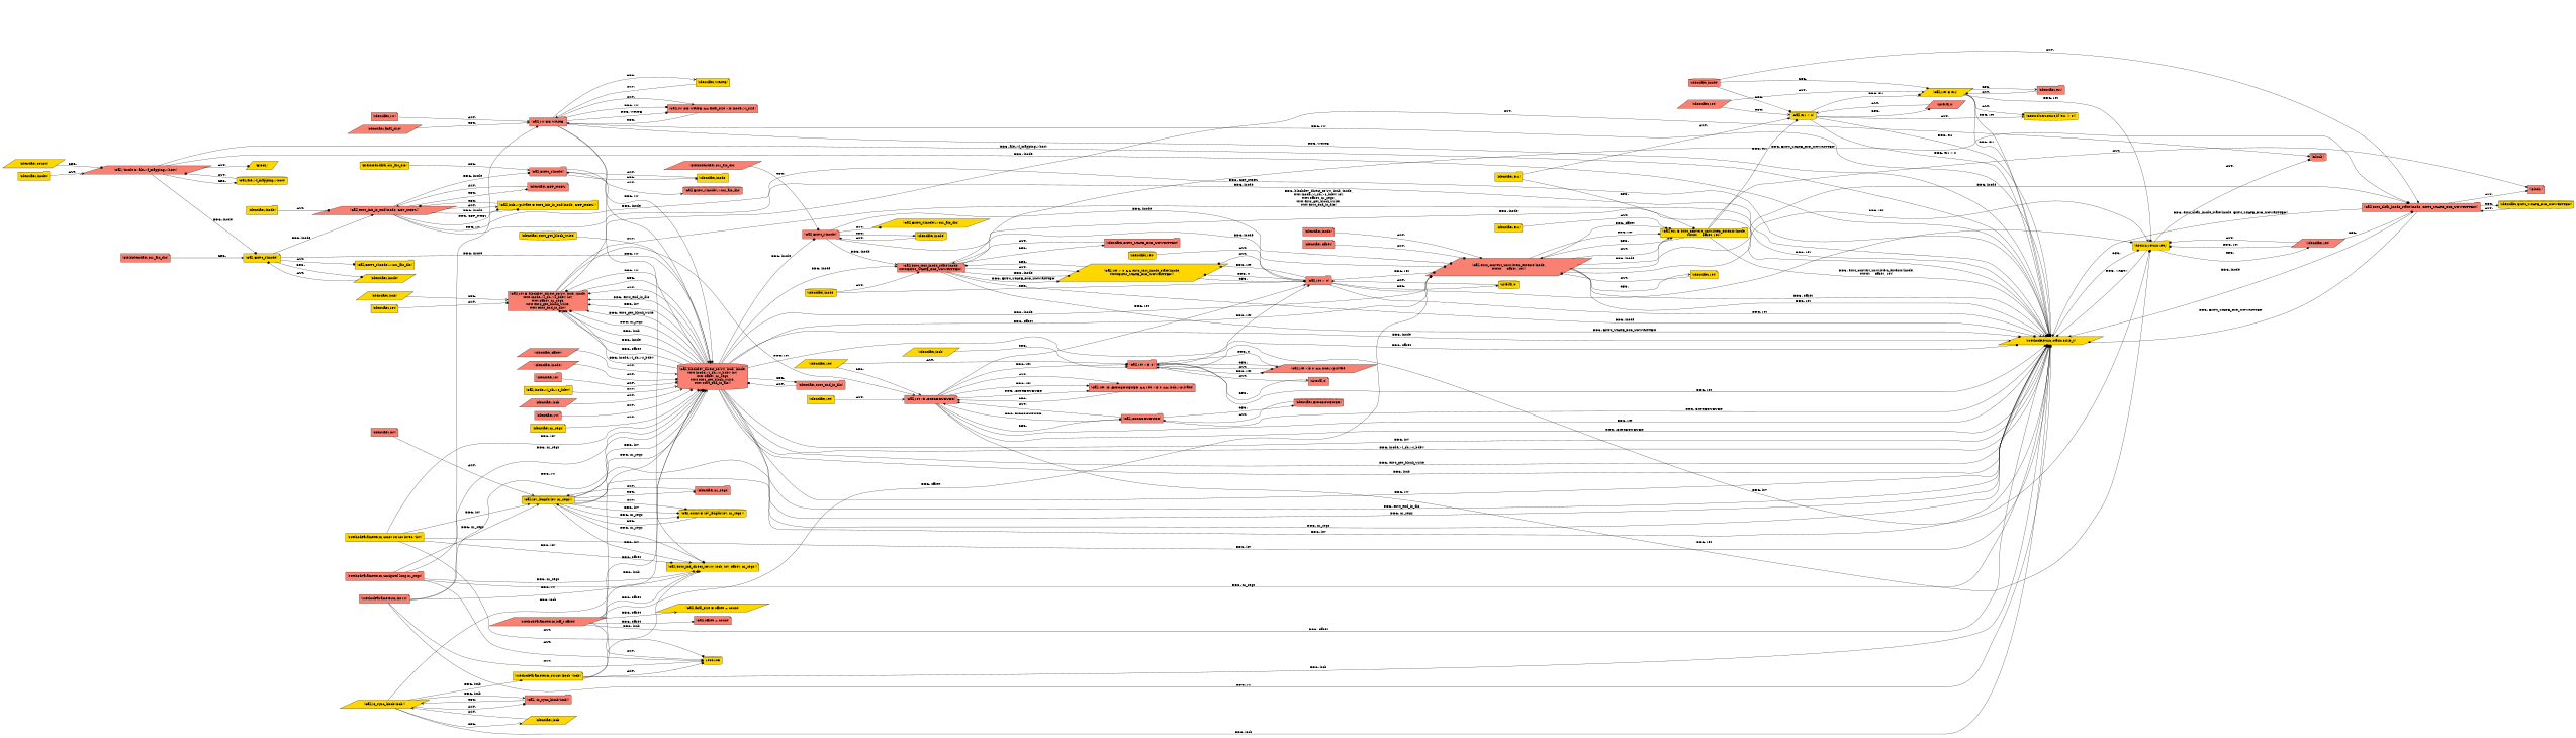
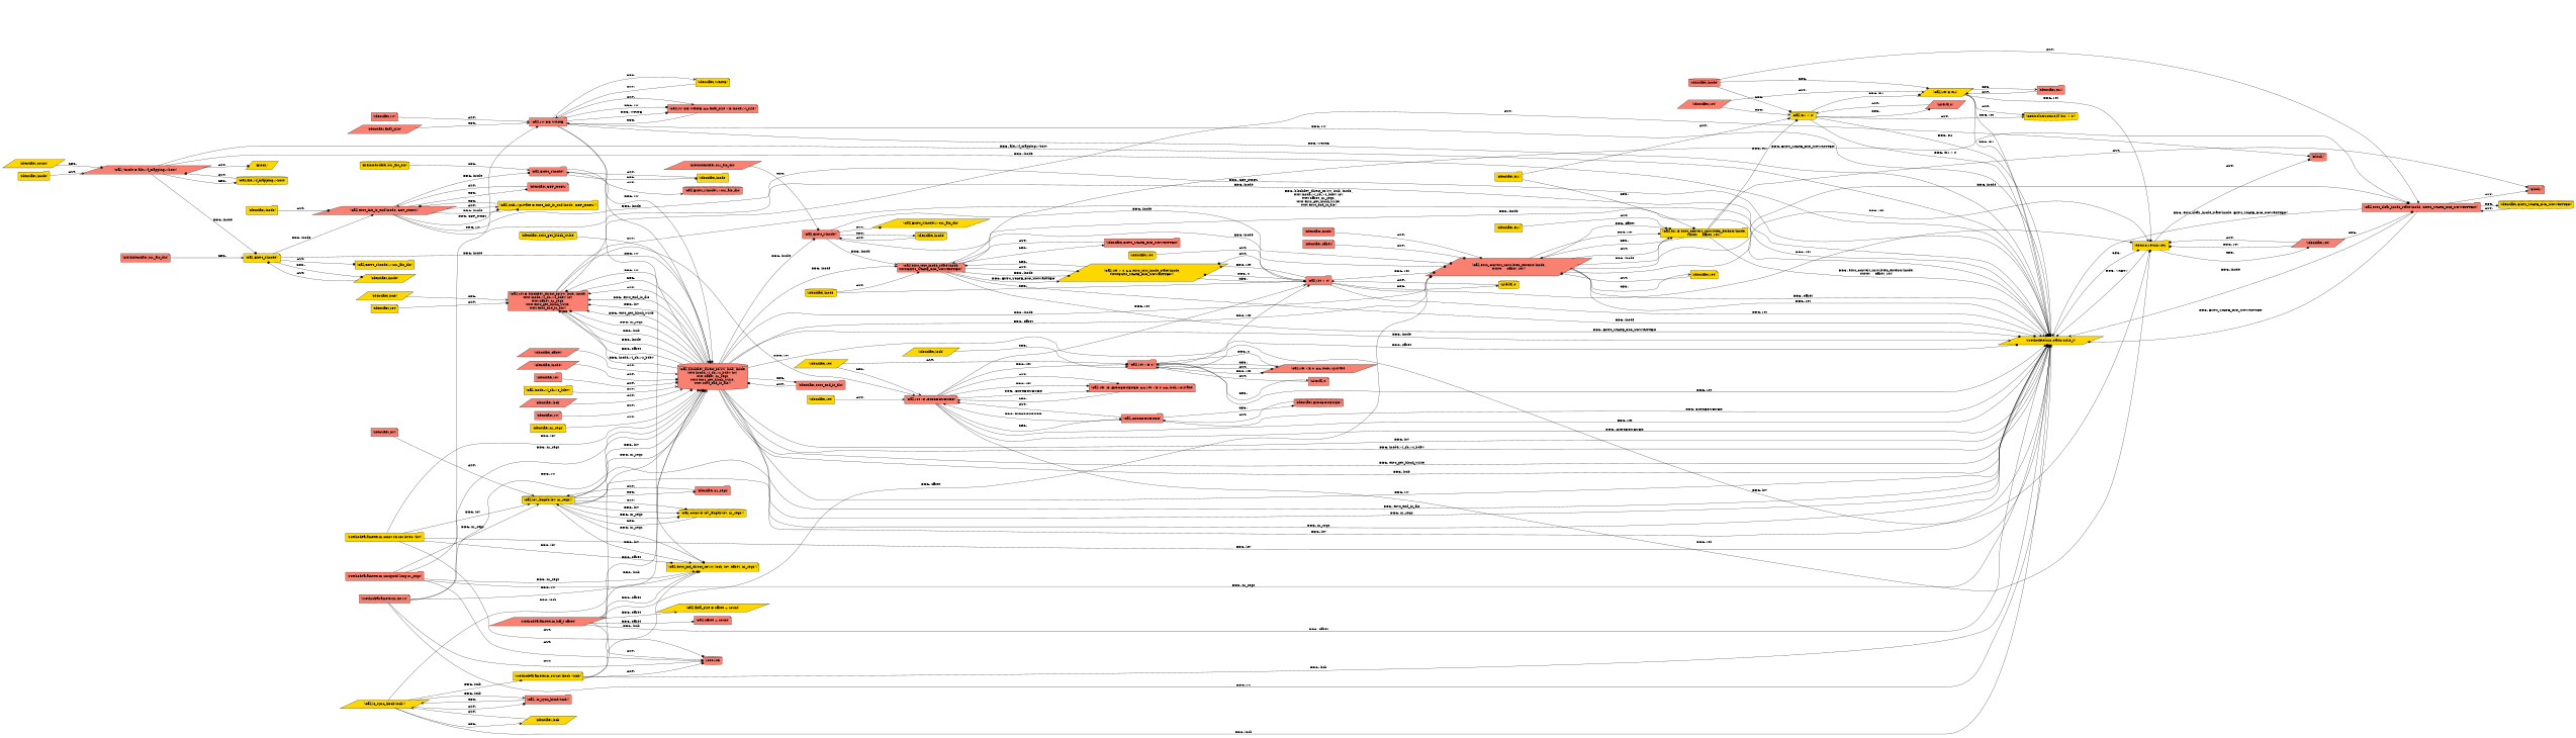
  digraph {
    rankdir=LR
    node [fillcolor=salmon shape=parallelogram style=filled]
    edge [arrowhead=diamond]
    n1 [label="(Call,ext4_convert_unwritten_extents(inode,\n\t\t\t\t\t\t\t     offset, ret))"]
    n2 [fillcolor=gold label="(Call,err = ext4_convert_unwritten_extents(inode,\n\t\t\t\t\t\t\t     offset, ret))" shape=folder]
    n3 [fillcolor=gold label="(Return,return ret;)" shape=folder]
    n4 [label="(Call,ext4_clear_inode_state(inode, EXT4_STATE_DIO_UNWRITTEN))" shape=folder]
    n5 [fillcolor=gold label="(Identifier,ret)" shape=note]
    n6 [fillcolor=gold label="(MethodReturn,static ssize_t)"]
    n7 [fillcolor=gold label="(Call,err < 0)" shape=cylinder]
    n8 [label="(Block,)" shape=note]
    n9 [label="(Block,)" shape=cylinder]
    n10 [label="(Identifier,ret)"]
    n11 [fillcolor=gold label="(Identifier,EXT4_STATE_DIO_UNWRITTEN)" shape=cylinder]
    n12 [label="(Call,blockdev_direct_IO(rw, iocb, inode,\n\t\t\t\t\t inode->i_sb->s_bdev, iov,\n\t\t\t\t\t offset, nr_segs,\n\t\t\t\t\t ext4_get_block_write,\n\t\t\t\t\t ext4_end_io_dio))" shape=cylinder]
    n13 [label="(Call,EXT4_I(inode))" shape=note]
    n14 [label="(Call,ext4_test_inode_state(inode,\n\t\t\t\t\t\tEXT4_STATE_DIO_UNWRITTEN))" shape=note]
    n15 [label="(Call,ret = blockdev_direct_IO(rw, iocb, inode,\n\t\t\t\t\t inode->i_sb->s_bdev, iov,\n\t\t\t\t\t offset, nr_segs,\n\t\t\t\t\t ext4_get_block_write,\n\t\t\t\t\t ext4_end_io_dio))" shape=folder]
    n16 [label="(Identifier,ext4_end_io_dio)" shape=folder]
    n17 [fillcolor=gold label="(Identifier,inode)" shape=cylinder]
    n18 [fillcolor=gold label="(Call,EXT4_I(inode)->cur_aio_dio)"]
    n19 [label="(Identifier,EXT4_STATE_DIO_UNWRITTEN)" shape=folder]
    n20 [fillcolor=gold label="(Call,ret > 0 && ext4_test_inode_state(inode,\n\t\t\t\t\t\tEXT4_STATE_DIO_UNWRITTEN))"]
    n21 [label="(Call,ret != -EIOCBQUEUED)" shape=note]
    n22 [label="(Call,rw == WRITE)" shape=folder]
    n23 [fillcolor=gold label="(Call,ext4_ind_direct_IO(rw, iocb, iov, offset, nr_segs))" shape=note]
    n24 [label="(Call,rw == WRITE && final_size <= inode->i_size)" shape=note]
    n25 [fillcolor=gold label="(Identifier,WRITE)" shape=note]
    n26 [label="(MethodParameterIn,int rw)" shape=note]
-   1000105 [fillcolor=gold shape=cylinder]
+   1000105 [shape=cylinder]
    n28 [fillcolor=gold label="(Call,is_sync_kiocb(iocb))"]
    n29 [label="(Call,!is_sync_kiocb(iocb))" shape=folder]
    n30 [fillcolor=gold label="(Identifier,iocb)"]
    n31 [fillcolor=gold label="(MethodParameterIn,struct kiocb *iocb)" shape=note]
    n32 [label="(Call,EXT4_I(inode))" shape=folder]
    n33 [fillcolor=gold label="(Identifier,inode)" shape=folder]
    n34 [label="(Call,EXT4_I(inode)->cur_aio_dio)" shape=cylinder]
    n35 [label="(Call,ext4_init_io_end(inode, GFP_NOFS))"]
    n36 [fillcolor=gold label="(Call,iocb->private = ext4_init_io_end(inode, GFP_NOFS))" shape=folder]
    n37 [label="(Identifier,GFP_NOFS)" shape=note]
    n38 [fillcolor=gold label="(Call,EXT4_I(inode))" shape=note]
    n39 [fillcolor=gold label="(Identifier,inode)"]
    n40 [fillcolor=gold label="(Call,EXT4_I(inode)->cur_aio_dio)" shape=folder]
    n41 [label="(Call,*inode = file->f_mapping->host)"]
    n42 [fillcolor=gold label="(Call,file->f_mapping->host)" shape=cylinder]
    n43 [fillcolor=gold label="(Block,)"]
    n44 [fillcolor=gold label="(Call,iov_length(iov, nr_segs))" shape=cylinder]
    n45 [label="(Identifier,nr_segs)" shape=folder]
    n46 [fillcolor=gold label="(Call,count = iov_length(iov, nr_segs))" shape=cylinder]
    n47 [fillcolor=gold label="(MethodParameterIn,const struct iovec *iov)" shape=folder]
    n48 [label="(MethodParameterIn,unsigned long nr_segs)" shape=folder]
    n49 [label="(MethodParameterIn,loff_t offset)"]
    n50 [fillcolor=gold label="(Call,final_size = offset + count)"]
    n51 [label="(Call,offset + count)" shape=note]
    n52 [label="(Call,ret > 0)" shape=folder]
    n53 [fillcolor=gold label="(Literal,0)" shape=cylinder]
    n54 [label="(Call,ret <= 0)" shape=folder]
    n55 [label="(Literal,0)" shape=note]
    n56 [label="(Call,ret <= 0 && iocb->private)"]
    n57 [label="(Call,-EIOCBQUEUED)" shape=folder]
    n58 [label="(Call,ret != -EIOCBQUEUED && ret <= 0 && iocb->private)" shape=note]
    n59 [label="(Identifier,EIOCBQUEUED)" shape=cylinder]
    n60 [fillcolor=gold label="(Call,ret = err)"]
    n61 [label="(Literal,0)"]
    n62 [fillcolor=gold label="(ControlStructure,if (err < 0))" shape=cylinder]
    n63 [label="(Identifier,err)" shape=folder]
    n64 [fillcolor=gold label="(Identifier,iocb)"]
    n65 [label="(Identifier,inode)" shape=note]
    n66 [fillcolor=gold label="(Identifier,ext4_get_block_write)" shape=cylinder]
    n67 [fillcolor=gold label="(Identifier,err)" shape=folder]
    n68 [fillcolor=gold label="(Identifier,err)" shape=note]
    n69 [fillcolor=gold label="(Identifier,count)"]
    n70 [label="(Identifier,offset)"]
    n71 [label="(FieldIdentifier,cur_aio_dio)"]
    n72 [label="(Identifier,ret)"]
    n73 [label="(Identifier,iov)" shape=note]
    n74 [fillcolor=gold label="(FieldIdentifier,cur_aio_dio)" shape=cylinder]
    n75 [label="(Identifier,inode)"]
    n76 [label="(Identifier,offset)" shape=note]
    n77 [label="(FieldIdentifier,cur_aio_dio)" shape=note]
    n78 [fillcolor=gold label="(Identifier,inode)" shape=folder]
    n79 [fillcolor=gold label="(Identifier,inode)" shape=cylinder]
    n80 [fillcolor=gold label="(Identifier,ret)" shape=cylinder]
    n81 [label="(Identifier,inode)" shape=cylinder]
    n82 [fillcolor=gold label="(Identifier,ret)" shape=note]
    n83 [label="(Identifier,iov)" shape=folder]
    n84 [fillcolor=gold label="(Call,inode->i_sb->s_bdev)" shape=folder]
    n85 [label="(Identifier,rw)" shape=note]
    n86 [fillcolor=gold label="(Identifier,ret)"]
    n87 [label="(Identifier,iocb)"]
    n88 [fillcolor=gold label="(Identifier,iocb)"]
    n89 [label="(Identifier,rw)" shape=note]
    n90 [fillcolor=gold label="(Identifier,ret)" shape=note]
    n91 [label="(Identifier,final_size)"]
    n92 [fillcolor=gold label="(Identifier,inode)" shape=folder]
    n93 [fillcolor=gold label="(Identifier,nr_segs)" shape=note]
    n1 -> n2 [label="AST: "]
    n1 -> n2 [arrowhead=vee label="DDG: inode"]
    n1 -> n2 [label="DDG: offset"]
    n1 -> n2 [label="DDG: ret"]
    n1 -> n3 [arrowhead=vee label="DDG: ret"]
    n1 -> n4 [arrowhead=box label="DDG: inode"]
    n1 -> n5 [arrowhead=vee label="CFG: "]
    n1 -> n6 [arrowhead=box label="DDG: offset"]
    n1 -> n6 [arrowhead=vee label="DDG: ret"]
    n2 -> n1 [label="CFG: "]
    n2 -> n6 [arrowhead=vee label="DDG: ext4_convert_unwritten_extents(inode,\n\t\t\t\t\t\t\t     offset, ret)"]
    n2 -> n7 [arrowhead=box label="DDG: err"]
    n2 -> n8 [label="AST: "]
    n3 -> n6 [label="DDG: <RET>"]
    n3 -> n9 [arrowhead=box label="AST: "]
    n3 -> n10 [label="CFG: "]
    n4 -> n6 [arrowhead=vee label="DDG: inode"]
    n4 -> n6 [label="DDG: EXT4_STATE_DIO_UNWRITTEN"]
    n4 -> n6 [label="DDG: ext4_clear_inode_state(inode, EXT4_STATE_DIO_UNWRITTEN)"]
    n4 -> n8 [label="AST: "]
    n4 -> n11 [label="CFG: "]
    n5 -> n1 [arrowhead=box label="AST: "]
    n6 -> n3 [label="CFG: "]
    n7 -> n6 [label="DDG: err"]
    n7 -> n6 [arrowhead=box label="DDG: err < 0"]
    n7 -> n60 [arrowhead=box label="DDG: err"]
    n7 -> n61 [label="CFG: "]
    n7 -> n62 [arrowhead=vee label="AST: "]
    n10 -> n3 [arrowhead=box label="AST: "]
    n10 -> n3 [arrowhead=box label="DDG: ret"]
    n10 -> n4 [arrowhead=box label="CFG: "]
    n11 -> n4 [label="AST: "]
    n12 -> n1 [arrowhead=vee label="DDG: inode"]
    n12 -> n1 [arrowhead=box label="DDG: offset"]
    n12 -> n6 [arrowhead=vee label="DDG: inode"]
    n12 -> n6 [arrowhead=box label="DDG: offset"]
    n12 -> n6 [arrowhead=vee label="DDG: iov"]
    n12 -> n6 [arrowhead=box label="DDG: inode->i_sb->s_bdev"]
    n12 -> n6 [arrowhead=box label="DDG: ext4_get_block_write"]
    n12 -> n6 [arrowhead=vee label="DDG: iocb"]
    n12 -> n6 [arrowhead=vee label="DDG: rw"]
    n12 -> n6 [arrowhead=box label="DDG: ext4_end_io_dio"]
    n12 -> n6 [label="DDG: nr_segs"]
    n12 -> n13 [arrowhead=box label="DDG: inode"]
    n12 -> n14 [label="DDG: inode"]
    n12 -> n15 [label="AST: "]
    n12 -> n15 [label="DDG: ext4_end_io_dio"]
    n12 -> n15 [label="DDG: iov"]
    n12 -> n15 [arrowhead=vee label="DDG: ext4_get_block_write"]
    n12 -> n15 [arrowhead=box label="DDG: nr_segs"]
    n12 -> n15 [label="DDG: iocb"]
    n12 -> n15 [arrowhead=box label="DDG: inode"]
    n12 -> n15 [arrowhead=vee label="DDG: offset"]
    n12 -> n15 [label="DDG: inode->i_sb->s_bdev"]
    n12 -> n15 [arrowhead=box label="DDG: rw"]
    n12 -> n16 [label="CFG: "]
    n13 -> n1 [arrowhead=box label="DDG: inode"]
    n13 -> n6 [arrowhead=vee label="DDG: inode"]
    n13 -> n14 [arrowhead=vee label="DDG: inode"]
    n13 -> n17 [label="CFG: "]
    n13 -> n18 [arrowhead=box label="AST: "]
    n14 -> n1 [arrowhead=box label="DDG: inode"]
    n14 -> n4 [arrowhead=box label="DDG: EXT4_STATE_DIO_UNWRITTEN"]
    n14 -> n6 [arrowhead=box label="DDG: inode"]
    n14 -> n6 [arrowhead=box label="DDG: EXT4_STATE_DIO_UNWRITTEN"]
    n14 -> n19 [label="CFG: "]
    n14 -> n20 [label="AST: "]
    n14 -> n20 [label="DDG: inode"]
    n14 -> n20 [arrowhead=vee label="DDG: EXT4_STATE_DIO_UNWRITTEN"]
    n15 -> n6 [arrowhead=vee label="DDG: blockdev_direct_IO(rw, iocb, inode,\n\t\t\t\t\t inode->i_sb->s_bdev, iov,\n\t\t\t\t\t offset, nr_segs,\n\t\t\t\t\t ext4_get_block_write,\n\t\t\t\t\t ext4_end_io_dio)"]
    n15 -> n9 [label="AST: "]
    n15 -> n12 [arrowhead=vee label="CFG: "]
    n15 -> n21 [arrowhead=vee label="DDG: ret"]
    n16 -> n12 [arrowhead=box label="AST: "]
    n17 -> n13 [label="AST: "]
    n19 -> n14 [arrowhead=vee label="AST: "]
    n20 -> n14 [label="CFG: "]
    n20 -> n52 [label="CFG: "]
    n21 -> n3 [arrowhead=box label="DDG: ret"]
    n21 -> n6 [arrowhead=vee label="DDG: -EIOCBQUEUED"]
    n21 -> n6 [arrowhead=vee label="DDG: ret"]
    n21 -> n52 [arrowhead=vee label="DDG: ret"]
    n21 -> n54 [label="DDG: ret"]
    n21 -> n57 [arrowhead=box label="CFG: "]
    n21 -> n58 [label="AST: "]
    n21 -> n58 [label="DDG: ret"]
    n21 -> n58 [label="DDG: -EIOCBQUEUED"]
    n22 -> n6 [label="DDG: rw"]
    n22 -> n6 [arrowhead=vee label="DDG: WRITE"]
    n22 -> n12 [label="DDG: rw"]
    n22 -> n23 [arrowhead=vee label="DDG: rw"]
    n22 -> n24 [arrowhead=vee label="AST: "]
    n22 -> n24 [arrowhead=box label="DDG: rw"]
    n22 -> n24 [arrowhead=box label="DDG: WRITE"]
    n22 -> n25 [arrowhead=vee label="CFG: "]
    n24 -> n22 [label="CFG: "]
    n25 -> n22 [arrowhead=vee label="AST: "]
    n26 -> n6 [arrowhead=vee label="DDG: rw"]
    n26 -> n12 [arrowhead=box label="DDG: rw"]
    n26 -> n22 [label="DDG: rw"]
    n26 -> n23 [label="DDG: rw"]
    n26 -> 1000105 [arrowhead=vee label="AST: "]
    n28 -> n6 [arrowhead=vee label="DDG: iocb"]
    n28 -> n12 [arrowhead=vee label="DDG: iocb"]
    n28 -> n29 [arrowhead=box label="AST: "]
    n28 -> n29 [arrowhead=vee label="DDG: iocb"]
    n28 -> n30 [arrowhead=vee label="CFG: "]
    n28 -> n31 [label="DDG: iocb"]
    n29 -> n28 [arrowhead=vee label="CFG: "]
    n30 -> n28 [arrowhead=vee label="AST: "]
    n31 -> n6 [arrowhead=vee label="DDG: iocb"]
    n31 -> n12 [arrowhead=box label="DDG: iocb"]
    n31 -> n23 [label="DDG: iocb"]
    n31 -> 1000105 [arrowhead=box label="AST: "]
    n32 -> n12 [arrowhead=vee label="DDG: inode"]
    n32 -> n33 [arrowhead=box label="CFG: "]
    n32 -> n34 [arrowhead=vee label="AST: "]
    n33 -> n32 [label="AST: "]
    n35 -> n6 [arrowhead=box label="DDG: GFP_NOFS"]
    n35 -> n6 [label="DDG: inode"]
    n35 -> n32 [arrowhead=box label="DDG: inode"]
    n35 -> n36 [arrowhead=vee label="AST: "]
    n35 -> n36 [arrowhead=box label="DDG: inode"]
    n35 -> n36 [arrowhead=box label="DDG: GFP_NOFS"]
    n35 -> n37 [label="CFG: "]
    n36 -> n35 [arrowhead=box label="CFG: "]
    n37 -> n35 [arrowhead=vee label="AST: "]
    n38 -> n12 [arrowhead=box label="DDG: inode"]
    n38 -> n35 [label="DDG: inode"]
    n38 -> n39 [arrowhead=box label="CFG: "]
    n38 -> n40 [arrowhead=box label="AST: "]
    n39 -> n38 [arrowhead=box label="AST: "]
    n41 -> n6 [arrowhead=box label="DDG: file->f_mapping->host"]
    n41 -> n6 [arrowhead=box label="DDG: inode"]
    n41 -> n38 [arrowhead=box label="DDG: inode"]
    n41 -> n42 [label="CFG: "]
    n41 -> n43 [arrowhead=box label="AST: "]
    n42 -> n41 [arrowhead=box label="AST: "]
    n44 -> n6 [arrowhead=box label="DDG: nr_segs"]
    n44 -> n6 [arrowhead=box label="DDG: iov"]
    n44 -> n12 [label="DDG: iov"]
    n44 -> n12 [arrowhead=vee label="DDG: nr_segs"]
    n44 -> n23 [arrowhead=vee label="DDG: iov"]
    n44 -> n23 [arrowhead=box label="DDG: nr_segs"]
    n44 -> n45 [arrowhead=box label="CFG: "]
    n44 -> n46 [label="AST: "]
    n44 -> n46 [label="DDG: iov"]
    n44 -> n46 [arrowhead=box label="DDG: nr_segs"]
    n45 -> n44 [label="AST: "]
    n46 -> n44 [label="CFG: "]
    n47 -> n6 [arrowhead=box label="DDG: iov"]
    n47 -> n12 [arrowhead=vee label="DDG: iov"]
    n47 -> n23 [label="DDG: iov"]
    n47 -> 1000105 [arrowhead=box label="AST: "]
    n47 -> n44 [arrowhead=vee label="DDG: iov"]
    n48 -> n6 [arrowhead=vee label="DDG: nr_segs"]
    n48 -> n12 [arrowhead=box label="DDG: nr_segs"]
    n48 -> n23 [label="DDG: nr_segs"]
    n48 -> 1000105 [arrowhead=vee label="AST: "]
    n48 -> n44 [arrowhead=vee label="DDG: nr_segs"]
    n49 -> n1 [arrowhead=box label="DDG: offset"]
    n49 -> n6 [arrowhead=vee label="DDG: offset"]
    n49 -> n12 [arrowhead=box label="DDG: offset"]
    n49 -> n23 [label="DDG: offset"]
    n49 -> 1000105 [arrowhead=vee label="AST: "]
    n49 -> n50 [arrowhead=vee label="DDG: offset"]
    n49 -> n51 [label="DDG: offset"]
    n52 -> n1 [arrowhead=box label="DDG: ret"]
    n52 -> n3 [label="DDG: ret"]
    n52 -> n6 [arrowhead=vee label="DDG: ret"]
    n52 -> n20 [arrowhead=box label="AST: "]
    n52 -> n20 [label="DDG: ret"]
    n52 -> n20 [arrowhead=box label="DDG: 0"]
    n52 -> n53 [label="CFG: "]
    n53 -> n52 [label="AST: "]
    n54 -> n3 [label="DDG: iov"]
    n54 -> n6 [label="DDG: ret"]
    n54 -> n52 [label="DDG: ret"]
    n54 -> n55 [arrowhead=vee label="CFG: "]
    n54 -> n56 [label="AST: "]
    n54 -> n56 [label="DDG: ret"]
    n54 -> n56 [label="DDG: 0"]
    n55 -> n54 [label="AST: "]
    n56 -> n54 [label="CFG: "]
    n57 -> n6 [arrowhead=box label="DDG: EIOCBQUEUED"]
    n57 -> n21 [label="AST: "]
    n57 -> n21 [arrowhead=vee label="DDG: EIOCBQUEUED"]
    n57 -> n59 [label="CFG: "]
    n58 -> n21 [label="CFG: "]
    n59 -> n57 [label="AST: "]
    n60 -> n3 [arrowhead=box label="DDG: ret"]
    n60 -> n6 [label="DDG: ret"]
    n60 -> n6 [arrowhead=box label="DDG: err"]
    n60 -> n62 [arrowhead=box label="AST: "]
    n60 -> n63 [arrowhead=vee label="CFG: "]
    n61 -> n7 [arrowhead=vee label="AST: "]
    n63 -> n60 [label="AST: "]
    n64 -> n54 [label="CFG: "]
    n65 -> n1 [label="AST: "]
    n66 -> n12 [arrowhead=vee label="AST: "]
    n67 -> n2 [arrowhead=box label="CFG: "]
    n67 -> n7 [label="AST: "]
    n68 -> n2 [label="AST: "]
    n69 -> n41 [arrowhead=box label="CFG: "]
    n70 -> n12 [arrowhead=vee label="AST: "]
    n71 -> n13 [arrowhead=box label="CFG: "]
    n72 -> n7 [arrowhead=vee label="CFG: "]
    n72 -> n60 [arrowhead=vee label="AST: "]
    n73 -> n44 [arrowhead=vee label="AST: "]
    n74 -> n32 [arrowhead=vee label="CFG: "]
    n75 -> n12 [arrowhead=box label="AST: "]
    n76 -> n1 [arrowhead=box label="AST: "]
    n77 -> n38 [arrowhead=vee label="CFG: "]
    n78 -> n41 [arrowhead=vee label="AST: "]
    n79 -> n14 [label="AST: "]
    n79 -> n52 [label="CFG: "]
    n80 -> n52 [label="AST: "]
    n81 -> n4 [label="AST: "]
    n81 -> n7 [arrowhead=box label="CFG: "]
    n81 -> n60 [label="CFG: "]
    n82 -> n15 [arrowhead=box label="AST: "]
    n83 -> n12 [arrowhead=box label="AST: "]
    n84 -> n12 [arrowhead=vee label="AST: "]
    n85 -> n22 [arrowhead=vee label="AST: "]
    n86 -> n21 [arrowhead=vee label="CFG: "]
    n86 -> n54 [arrowhead=box label="AST: "]
    n87 -> n12 [arrowhead=vee label="AST: "]
    n88 -> n15 [arrowhead=vee label="CFG: "]
    n89 -> n12 [arrowhead=box label="AST: "]
    n90 -> n21 [arrowhead=vee label="AST: "]
    n91 -> n22 [arrowhead=vee label="CFG: "]
    n92 -> n35 [arrowhead=box label="AST: "]
    n93 -> n12 [arrowhead=box label="AST: "]
  }
